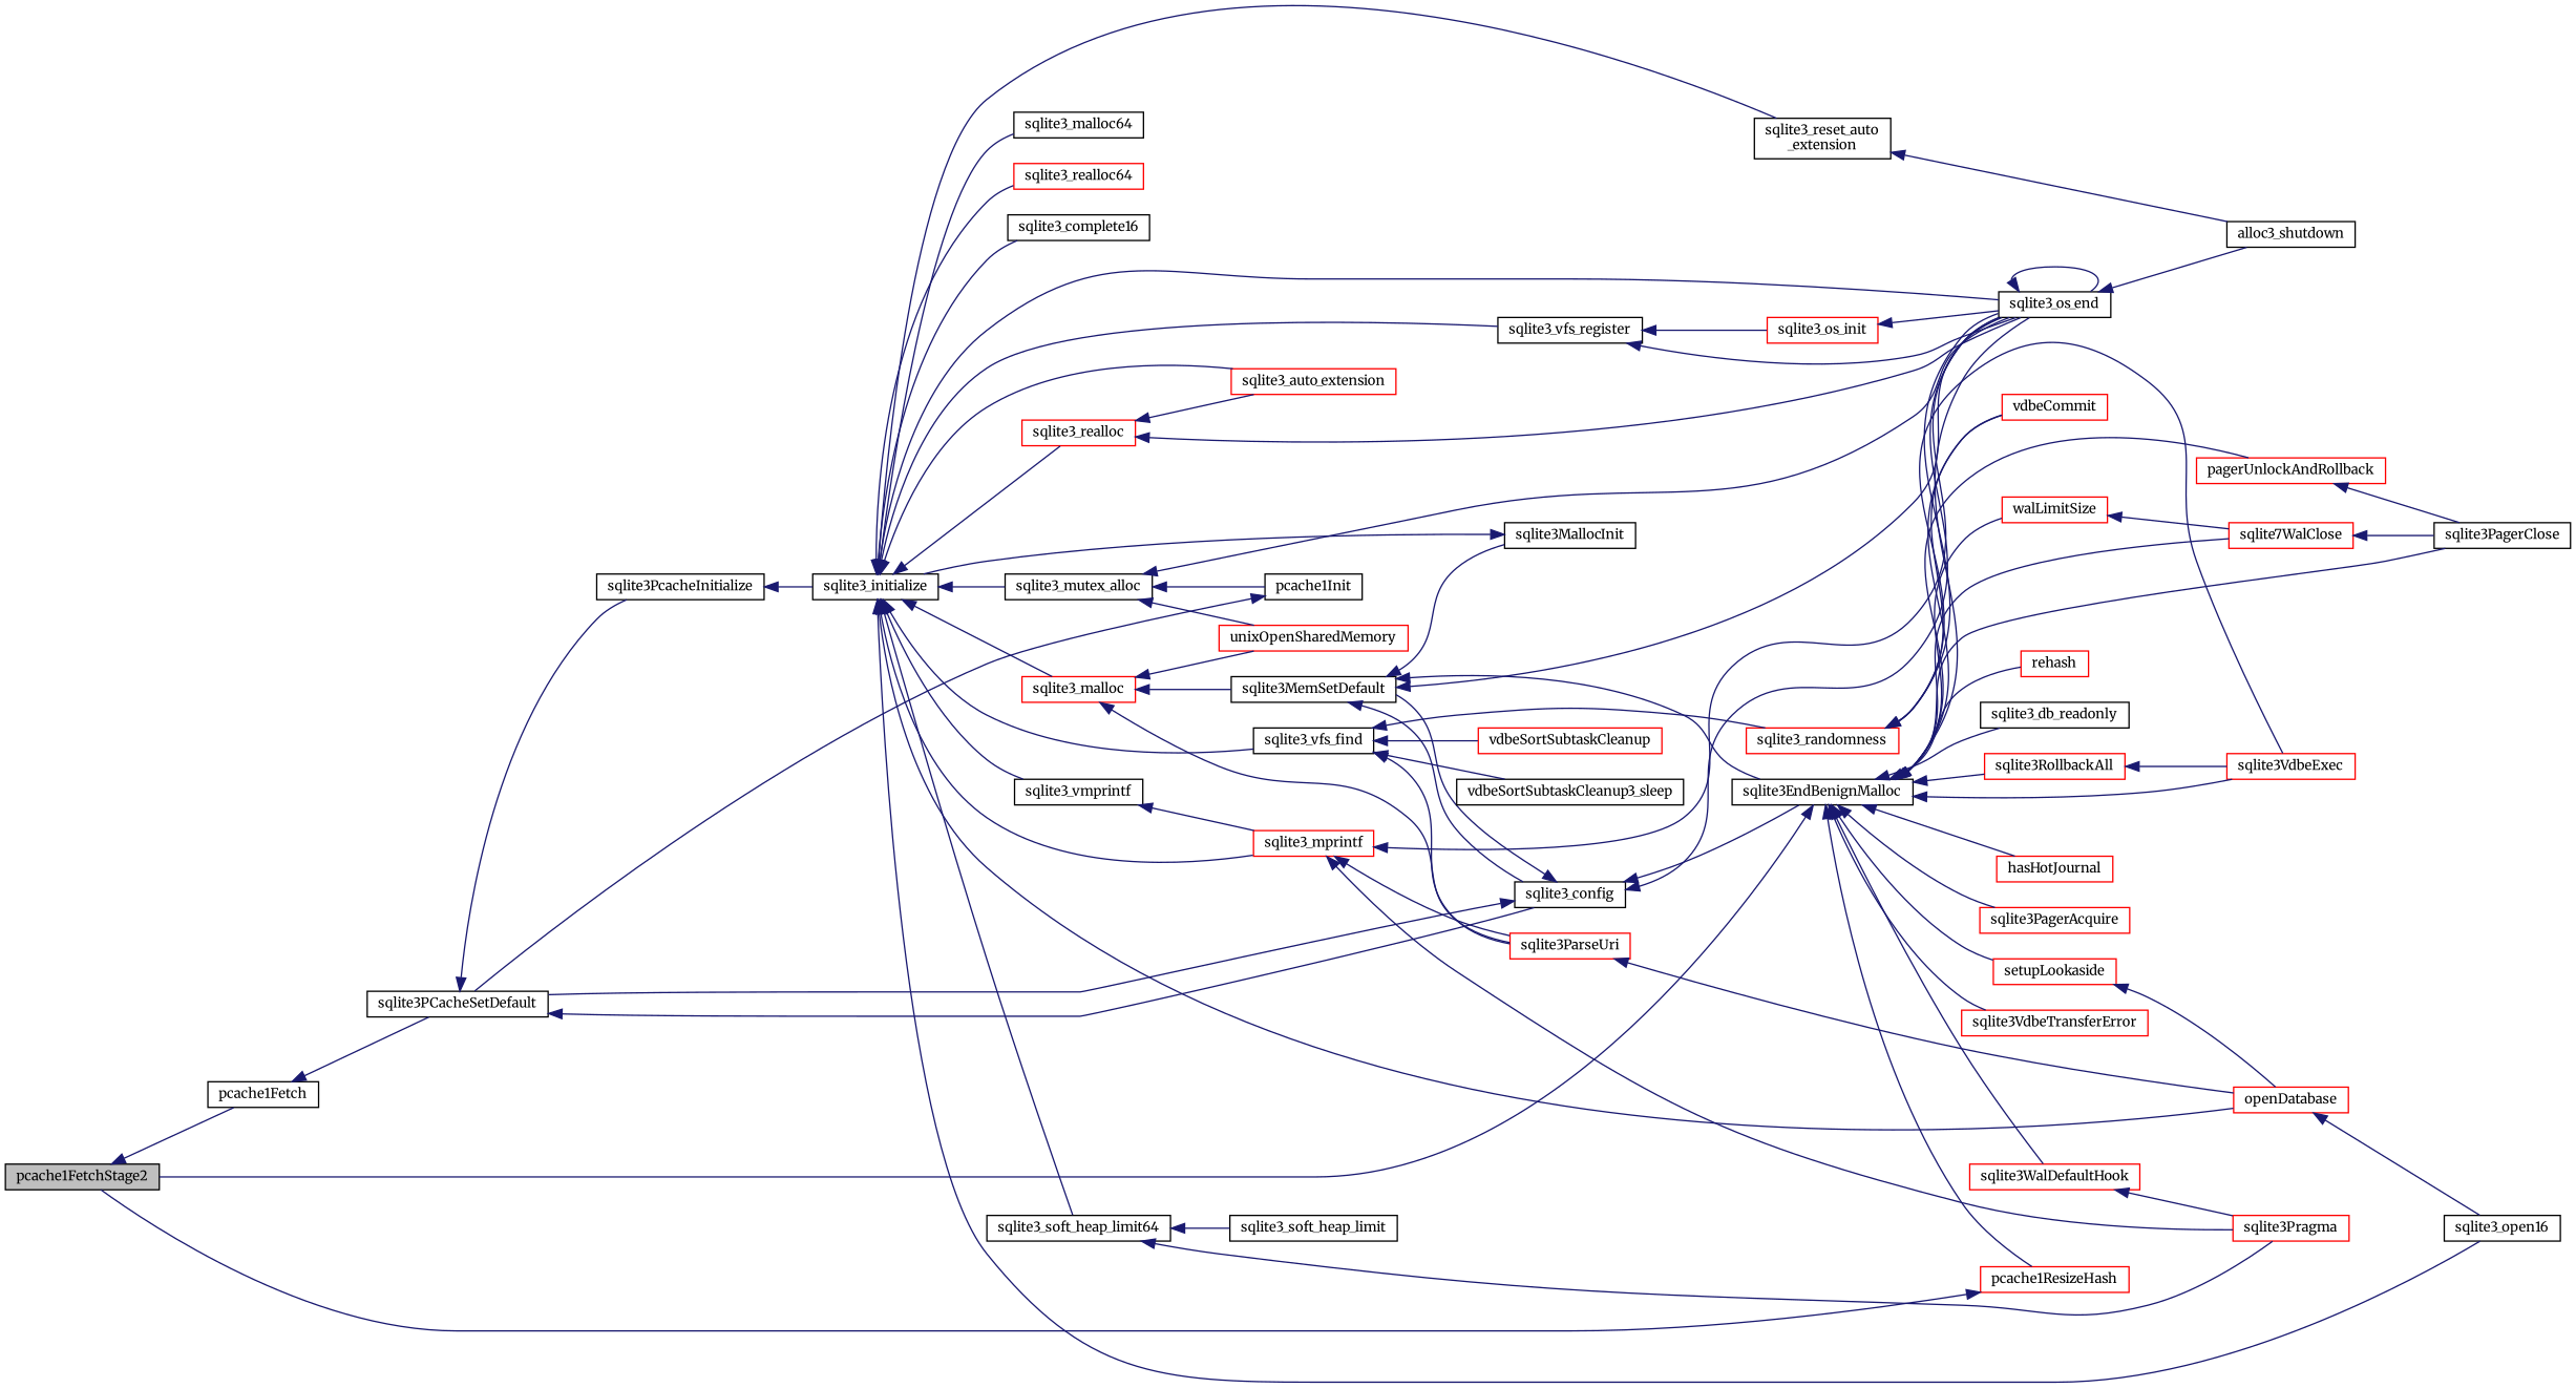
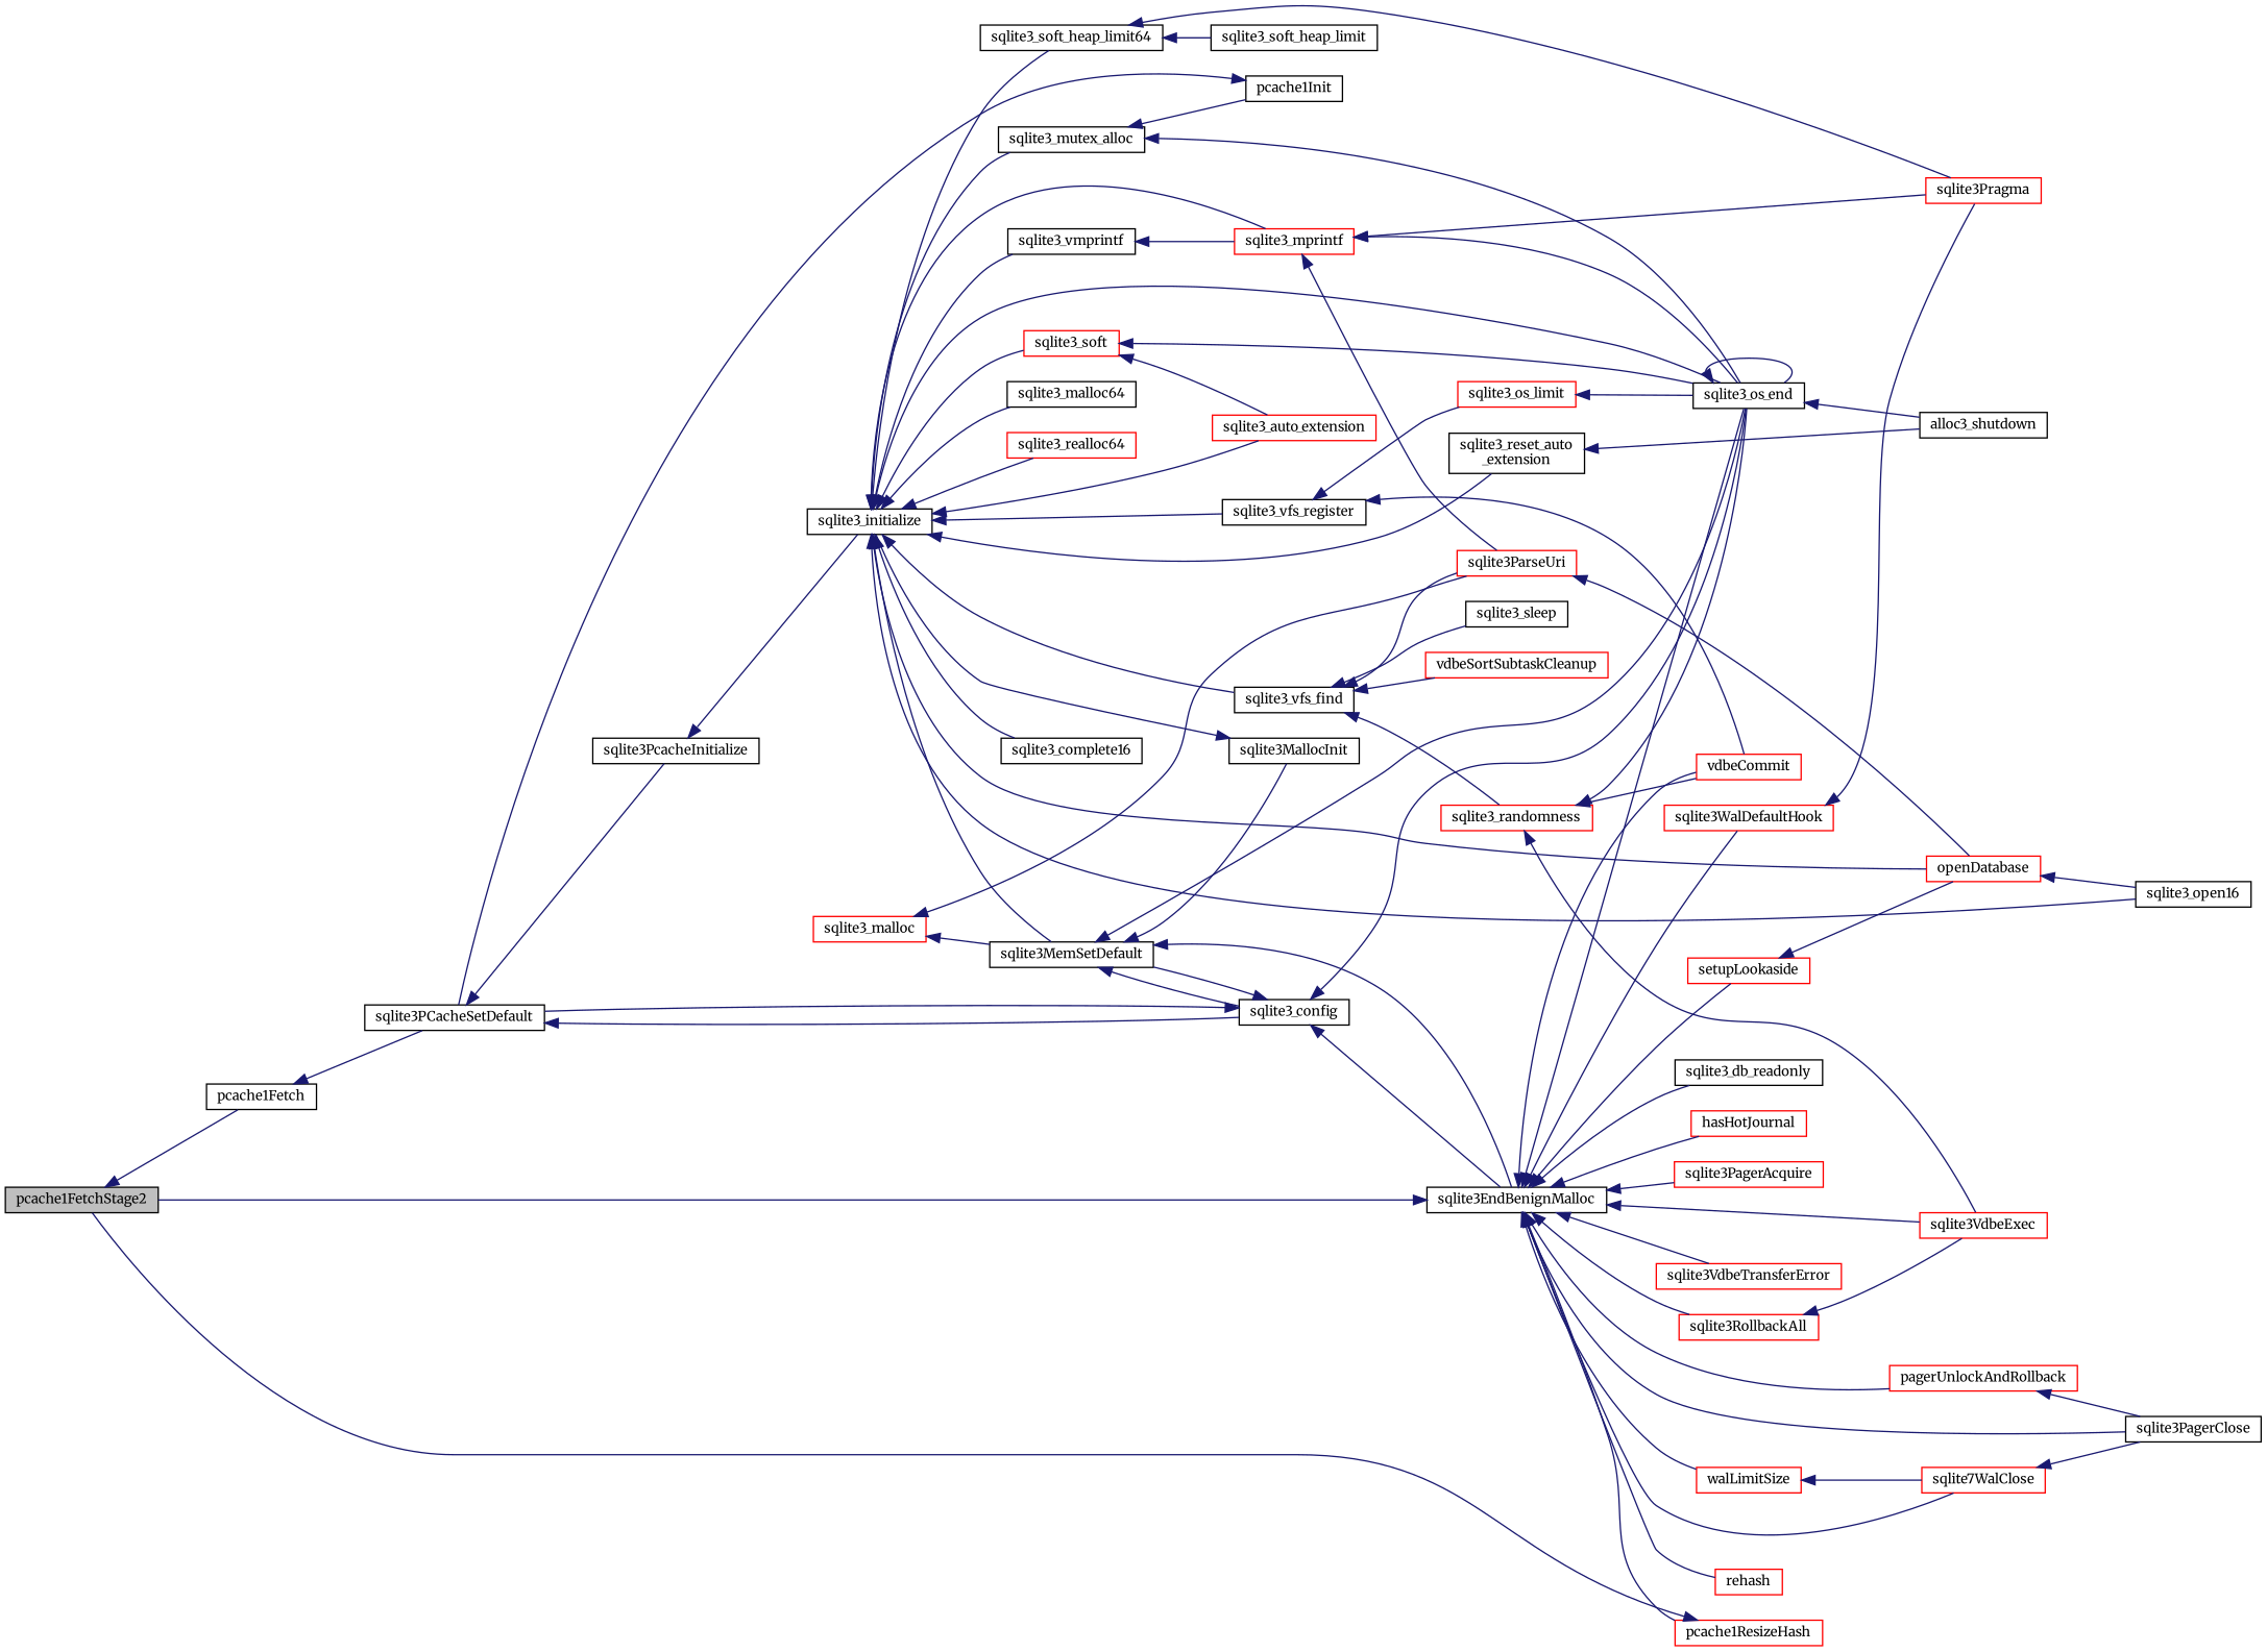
  digraph {
    fontname=Merriweather
    rankdir=LR
    node [color=black fillcolor=white fontname=Merriweather fontsize=10 shape=record style=filled]
    edge [color=midnightblue dir=back fontname=Merriweather fontsize=10 labelfontname=FreeSans labelfontsize=10 style=solid]
    n1 [fillcolor=grey75 fontcolor=black height=0.2 label=pcache1FetchStage2 width=0.4]
    n2 [height=0.2 label=pcache1Fetch width=0.4]
    n3 [height=0.2 label=sqlite3PCacheSetDefault width=0.4]
    n4 [height=0.2 label=sqlite3PcacheInitialize width=0.4]
    n5 [height=0.2 label=sqlite3_config width=0.4]
    n6 [height=0.2 label=sqlite3_initialize width=0.4]
    n7 [height=0.2 label=sqlite3_os_end width=0.4]
    n8 [height=0.2 label=sqlite3MemSetDefault width=0.4]
    n9 [height=0.2 label=sqlite3EndBenignMalloc width=0.4]
    n10 [height=0.2 label=sqlite3_vfs_find width=0.4]
    n11 [color=red height=0.2 label=openDatabase width=0.4]
    n12 [height=0.2 label=sqlite3_open16 width=0.4]
    n13 [height=0.2 label=sqlite3_vfs_register width=0.4]
    n14 [height=0.2 label=sqlite3_mutex_alloc width=0.4]
    n15 [height=0.2 label=sqlite3_soft_heap_limit64 width=0.4]
    n16 [color=red height=0.2 label=sqlite3_malloc width=0.4]
    n17 [height=0.2 label=sqlite3_malloc64 width=0.4]
-   n18 [color=red height=0.2 label=sqlite3_realloc width=0.4]
+   n18 [color=red height=0.2 label=sqlite3_soft width=0.4]
    n19 [color=red height=0.2 label=sqlite3_auto_extension width=0.4]
    n20 [color=red height=0.2 label=sqlite3_realloc64 width=0.4]
    n21 [height=0.2 label=sqlite3_vmprintf width=0.4]
    n22 [color=red height=0.2 label=sqlite3_mprintf width=0.4]
    n23 [height=0.2 label="sqlite3_reset_auto\l_extension" width=0.4]
    n24 [height=0.2 label=sqlite3_complete16 width=0.4]
    n25 [color=red height=0.2 label=sqlite3_randomness width=0.4]
    n26 [color=red height=0.2 label=vdbeSortSubtaskCleanup width=0.4]
    n27 [color=red height=0.2 label=sqlite3ParseUri width=0.4]
-   n28 [height=0.2 label=vdbeSortSubtaskCleanup3_sleep width=0.4]
+   n28 [height=0.2 label=sqlite3_sleep width=0.4]
    n29 [height=0.2 label=alloc3_shutdown width=0.4]
-   n30 [color=red height=0.2 label=sqlite3_os_init width=0.4]
-   n31 [color=red height=0.2 label=unixOpenSharedMemory width=0.4]
+   n30 [color=red height=0.2 label=sqlite3_os_limit width=0.4]
    n32 [height=0.2 label=pcache1Init width=0.4]
    n33 [height=0.2 label=sqlite3_soft_heap_limit width=0.4]
    n34 [color=red height=0.2 label=sqlite3Pragma width=0.4]
    n35 [color=red height=0.2 label=vdbeCommit width=0.4]
    n36 [color=red height=0.2 label=sqlite3VdbeExec width=0.4]
    n37 [height=0.2 label=sqlite3MallocInit width=0.4]
    n38 [color=red height=0.2 label=rehash width=0.4]
    n39 [color=red height=0.2 label=pcache1ResizeHash width=0.4]
    n40 [color=red height=0.2 label=pagerUnlockAndRollback width=0.4]
    n41 [height=0.2 label=sqlite3PagerClose width=0.4]
    n42 [color=red height=0.2 label=hasHotJournal width=0.4]
    n43 [color=red height=0.2 label=sqlite3PagerAcquire width=0.4]
    n44 [color=red height=0.2 label=walLimitSize width=0.4]
    n45 [color=red height=0.2 label=sqlite7WalClose width=0.4]
    n46 [color=red height=0.2 label=sqlite3VdbeTransferError width=0.4]
    n47 [color=red height=0.2 label=setupLookaside width=0.4]
    n48 [color=red height=0.2 label=sqlite3RollbackAll width=0.4]
    n49 [color=red height=0.2 label=sqlite3WalDefaultHook width=0.4]
    n50 [height=0.2 label=sqlite3_db_readonly width=0.4]
    n1 -> n2
    n2 -> n3
    n3 -> n4
    n3 -> n5
    n4 -> n6
    n5 -> n3
    n5 -> n7
    n5 -> n8
    n5 -> n9
    n6 -> n7
    n6 -> n10
    n6 -> n11
    n6 -> n12
    n6 -> n13
    n6 -> n14
    n6 -> n15
-   n6 -> n16
+   n6 -> n8
    n6 -> n17
    n6 -> n18
    n6 -> n19
    n6 -> n20
    n6 -> n21
    n6 -> n22
    n6 -> n23
    n6 -> n24
    n7 -> n7
    n7 -> n29
    n8 -> n5
    n8 -> n7
    n8 -> n9
    n8 -> n37
    n9 -> n1
    n9 -> n7
    n9 -> n35
    n9 -> n36
    n9 -> n38
    n9 -> n39
    n9 -> n40
    n9 -> n41
    n9 -> n42
    n9 -> n43
    n9 -> n44
    n9 -> n45
    n9 -> n46
    n9 -> n47
    n9 -> n48
    n9 -> n49
    n9 -> n50
    n10 -> n25
    n10 -> n26
    n10 -> n27
    n10 -> n28
    n11 -> n12
-   n13 -> n7
+   n13 -> n35
    n13 -> n30
    n14 -> n7
-   n14 -> n31
    n14 -> n32
    n15 -> n33
    n15 -> n34
    n16 -> n8
    n16 -> n27
-   n16 -> n31
    n18 -> n7
    n18 -> n19
    n21 -> n22
    n22 -> n7
    n22 -> n27
    n22 -> n34
    n23 -> n29
    n25 -> n7
    n25 -> n35
    n25 -> n36
    n27 -> n11
    n30 -> n7
    n32 -> n3
    n37 -> n6
    n39 -> n1
    n40 -> n41
    n44 -> n45
    n45 -> n41
    n47 -> n11
    n48 -> n36
    n49 -> n34
  }
